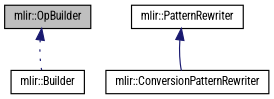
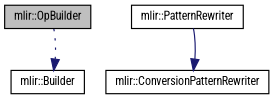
  digraph {
    fontname="Roboto Condensed"
    node [color=black fontname="Roboto Condensed" fontsize=10 shape=record]
    edge [color=midnightblue dir=back fontname="Roboto Condensed" fontsize=10 labelfontname=Helvetica labelfontsize=10]
    n1 [fillcolor=grey75 fontcolor=black height=0.2 label="mlir::OpBuilder" style=filled width=0.4]
    n2 [height=0.2 label="mlir::PatternRewriter" width=0.4]
    n3 [height=0.2 label="mlir::ConversionPatternRewriter" width=0.4]
    n4 [height=0.2 label="mlir::Builder" width=0.4]
-   n2 -> n3 [style=solid]
-   n1 -> n4 [style=dotted]
+   n3 -> n2 [style=solid]
+   n4 -> n1 [style=dotted]
  }
